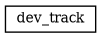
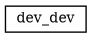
  digraph {
    rankdir=LR
    fontname="DejaVu Serif"
-   n1 [color=black fillcolor=white fontname="DejaVu Serif" fontsize=10 height=0.2 label=dev_track shape=record style=filled width=0.4]
+   n1 [color=black fillcolor=white fontname="DejaVu Serif" fontsize=10 height=0.2 label=dev_dev shape=record style=filled width=0.4]
  }
